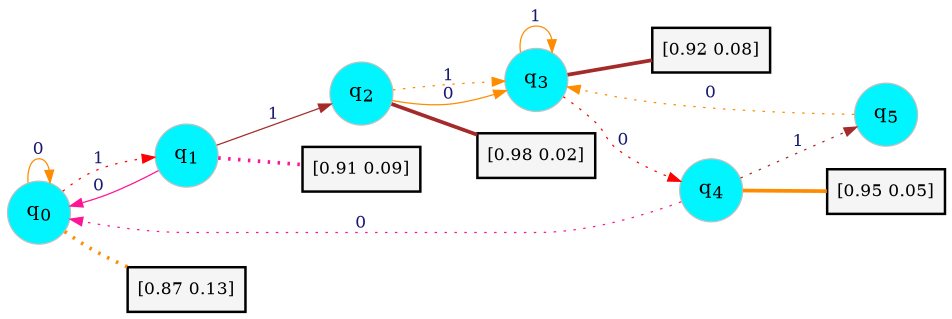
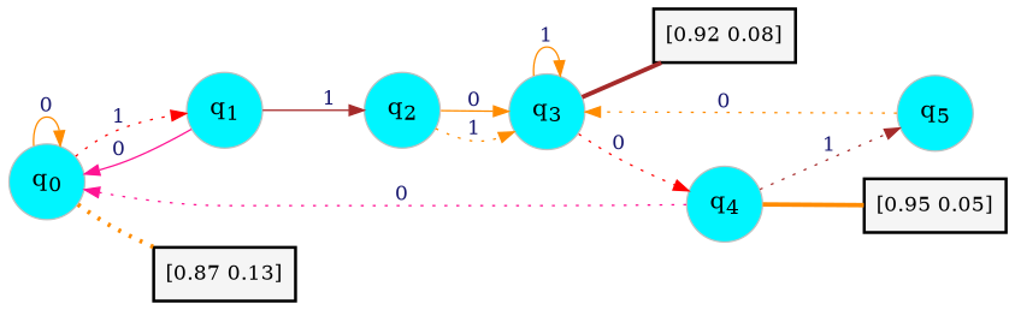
  digraph {
    fontname="DejaVu Serif"
    rankdir=LR
    node [color=gray fillcolor=turquoise1 fontcolor=black fontname="DejaVu Serif" fontsize=16 fontweight=bold shape=circle style=filled]
    edge [arrowsize=1 color=darkorange fontcolor=midnightblue fontname="DejaVu Serif" fontweight=bold penwidth=1 style=dotted weight=20]
    n1 [label=<q<SUB>0</SUB>>]
    n2 [label=<q<SUB>1</SUB>>]
    n3 [color=black fillcolor=whitesmoke fontsize=14 label="[0.87 0.13]" penwidth=2 shape=box]
    n4 [label=<q<SUB>2</SUB>>]
-   n5 [color=black fillcolor=whitesmoke fontsize=14 label="[0.91 0.09]" penwidth=2 shape=box]
    n6 [label=<q<SUB>3</SUB>>]
-   n7 [color=black fillcolor=whitesmoke fontsize=14 label="[0.98 0.02]" penwidth=2 shape=box]
    n8 [label=<q<SUB>4</SUB>>]
    n9 [color=black fillcolor=whitesmoke fontsize=14 label="[0.92 0.08]" penwidth=2 shape=box]
    n10 [label=<q<SUB>5</SUB>>]
    n11 [color=black fillcolor=whitesmoke fontsize=14 label="[0.95 0.05]" penwidth=2 shape=box]
    n1 -> n1 [label=0 style=bold]
    n1 -> n2 [color=red label=1]
    n1 -> n3 [arrowhead=none penwidth=3]
    n2 -> n1 [color=deeppink label=0 style=solid]
    n2 -> n4 [color=brown label=1 style=solid]
-   n2 -> n5 [arrowhead=none color=deeppink penwidth=3]
    n4 -> n6 [label=0 style=bold]
    n4 -> n6 [label=1]
-   n4 -> n7 [arrowhead=none color=brown penwidth=3 style=bold]
    n6 -> n6 [label=1 style=solid]
    n6 -> n8 [color=red label=0]
    n6 -> n9 [arrowhead=none color=brown penwidth=3 style=bold]
    n8 -> n1 [color=deeppink label=0]
    n8 -> n10 [color=brown label=1]
    n8 -> n11 [arrowhead=none penwidth=3 style=solid]
    n10 -> n6 [label=0]
  }
